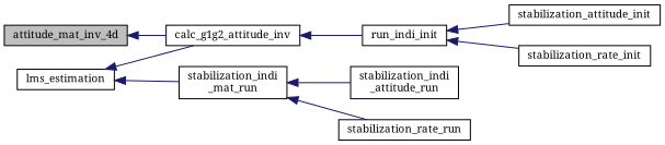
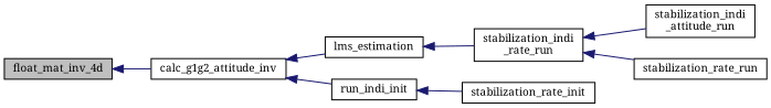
  digraph {
    fontname="Noto Serif"
    rankdir=LR
    node [color=black fillcolor=white fontname="Noto Serif" fontsize=10 shape=record style=filled]
    edge [color=midnightblue dir=back fontname="Noto Serif" fontsize=10 labelfontname=FreeSans labelfontsize=10 style=solid]
-   n1 [fillcolor=grey75 fontcolor=black height=0.2 label=attitude_mat_inv_4d width=0.4]
+   n1 [fillcolor=grey75 fontcolor=black height=0.2 label=float_mat_inv_4d width=0.4]
    n2 [height=0.2 label=calc_g1g2_attitude_inv width=0.4]
    n3 [height=0.2 label=lms_estimation width=0.4]
    n4 [height=0.2 label=run_indi_init width=0.4]
-   n5 [height=0.2 label="stabilization_indi\l_mat_run" width=0.4]
-   n6 [height=0.2 label=stabilization_attitude_init width=0.4]
+   n5 [height=0.2 label="stabilization_indi\l_rate_run" width=0.4]
    n7 [height=0.2 label=stabilization_rate_init width=0.4]
    n8 [height=0.2 label="stabilization_indi\l_attitude_run" width=0.4]
    n9 [height=0.2 label=stabilization_rate_run width=0.4]
    n1 -> n2
-   n3 -> n2
+   n2 -> n3
    n2 -> n4
    n3 -> n5
-   n4 -> n6
    n4 -> n7
    n5 -> n8
    n5 -> n9
  }
